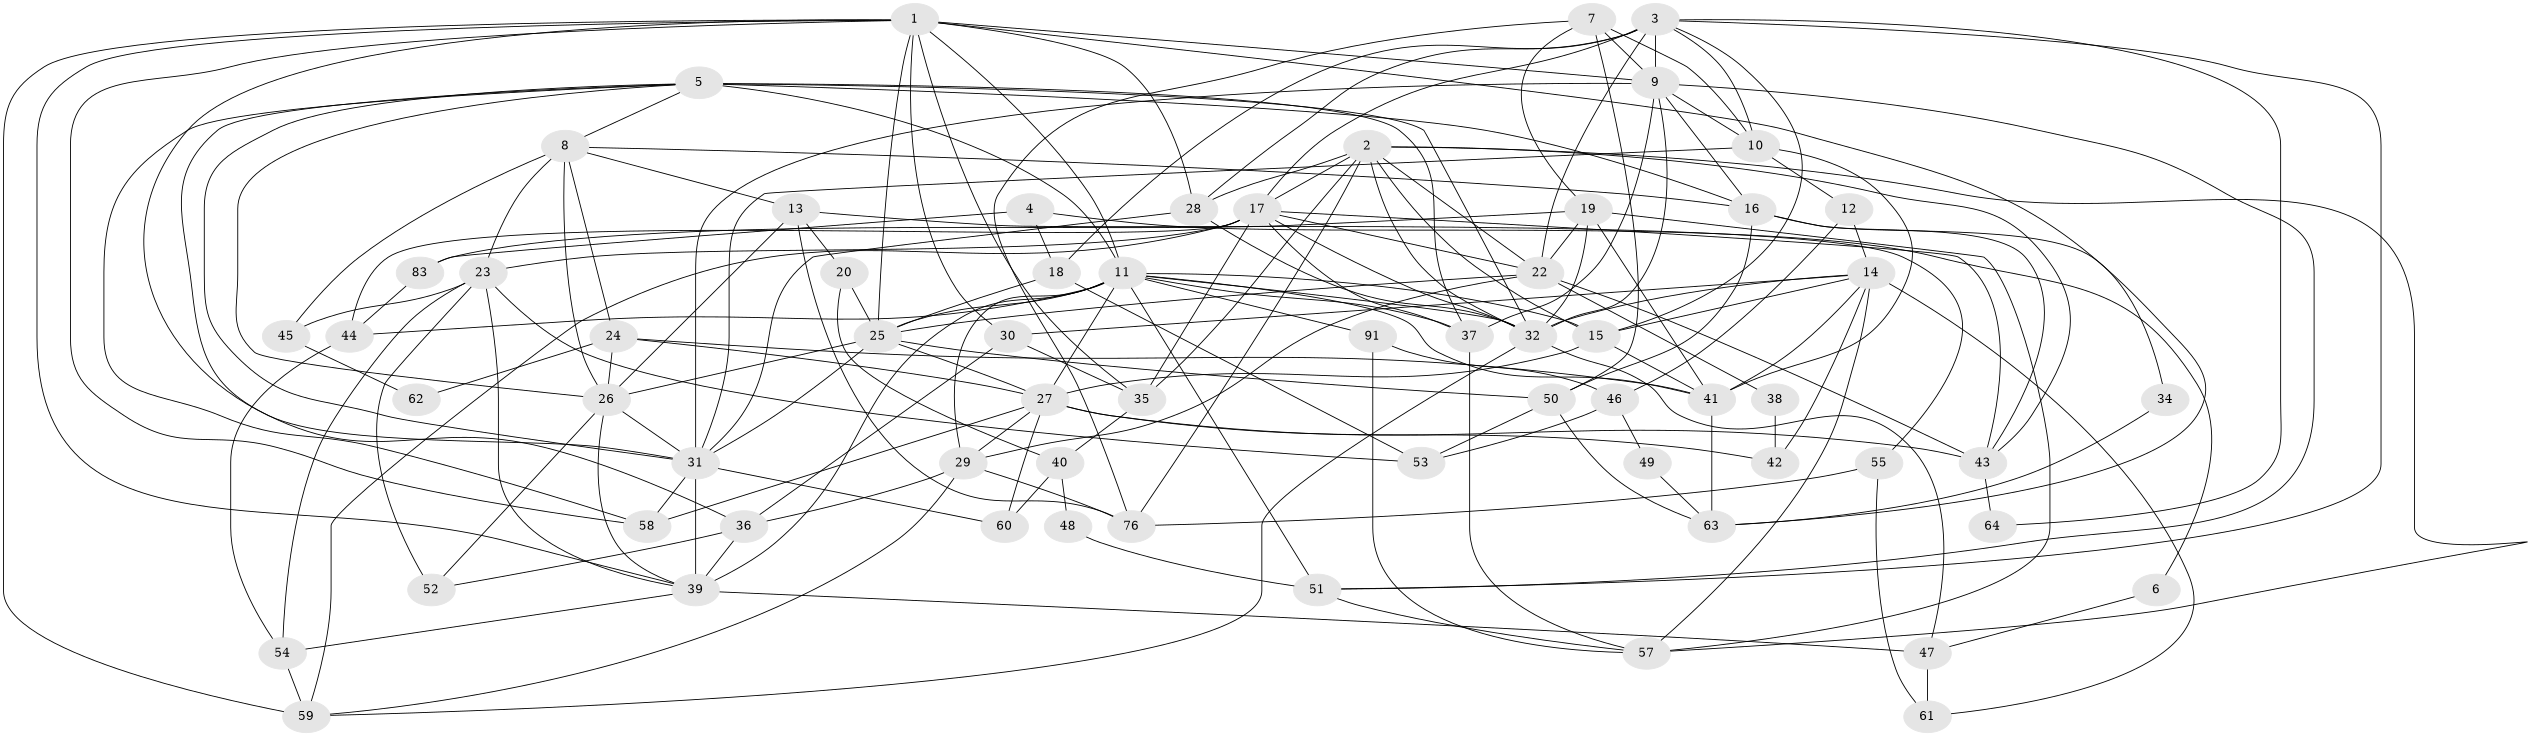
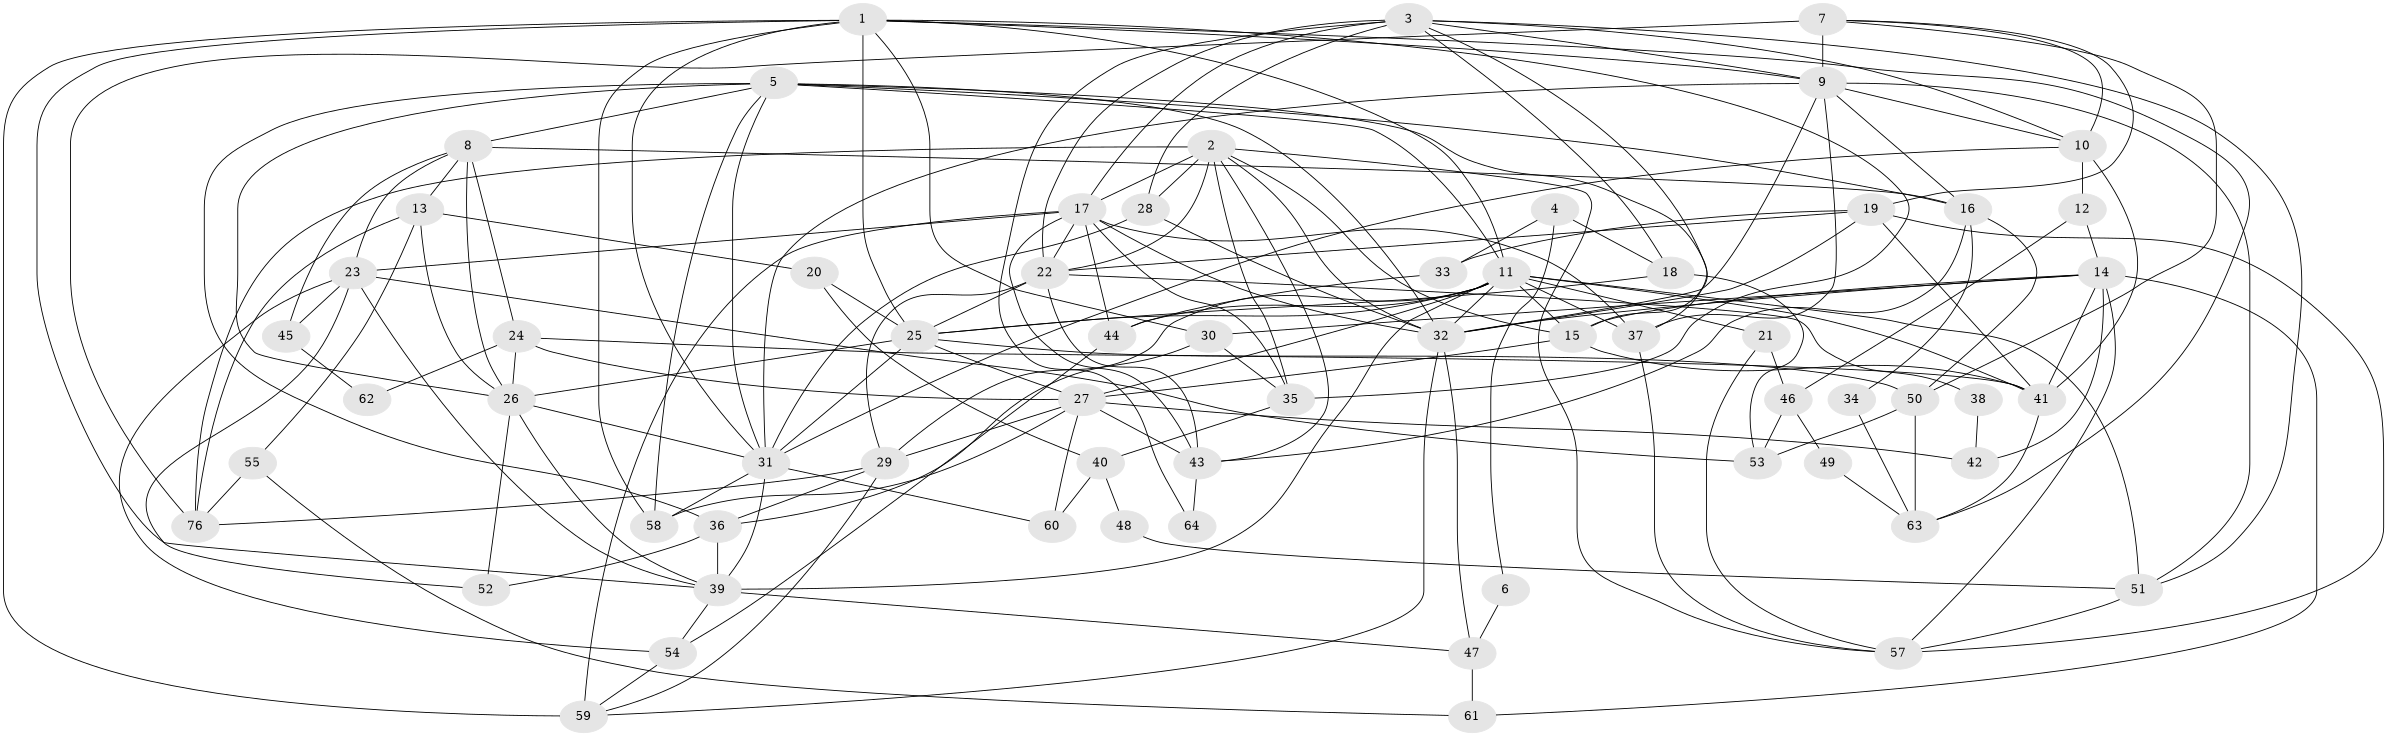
  graph {
    node [color=gray90 style=filled]
    edge [weight=1.0]
    1
    9
    11
    25
    28
    30
    31
    35
    39
    58
    59
    63
    32
    10
    51
    16
    37
    15
    41
-   21 [label=91]
+   21
    27
    29
    44
    26
    50
    36
    60
    40
    47
    54
    2
    17
    22
    43
    n35 [label=76]
    57
    23
    38
    64
    3
    18
    12
    53
    4
    6
-   33 [label=83]
+   33
    5
    8
    13
    24
    45
    34
    52
    61
    7
    19
    20
    55
    62
    14
    46
    42
    49
    48
    1 -- 9
    1 -- 11
    1 -- 25 [weight=2.0]
-   1 -- 28 [weight=3.0]
    1 -- 30
    1 -- 31
    1 -- 35
    1 -- 39
    1 -- 58
    1 -- 59 [weight=2.0]
    1 -- 63
    9 -- 31 [weight=2.0]
    9 -- 32
    9 -- 10
    9 -- 51
    9 -- 16
    9 -- 37
    11 -- 25 [weight=2.0]
    11 -- 39
    11 -- 32
    11 -- 51 [weight=2.0]
    11 -- 37
    11 -- 15
    11 -- 41
    11 -- 21
    11 -- 27
    11 -- 29
    11 -- 44
    25 -- 31 [weight=2.0]
    25 -- 27 [weight=3.0]
    25 -- 26
    25 -- 50
    28 -- 31
    28 -- 32
    30 -- 35
    30 -- 36
    31 -- 39
    31 -- 58
    31 -- 60
    35 -- 40
    39 -- 47
    39 -- 54
    32 -- 59
    32 -- 47
    10 -- 31
    10 -- 41
    10 -- 12
    51 -- 57
    16 -- 50
    16 -- 43
    16 -- 34
    37 -- 57
    15 -- 41
    15 -- 27
    41 -- 63
    21 -- 57
    21 -- 46
    27 -- 58
    27 -- 29
    27 -- 60
    27 -- 43
    27 -- 42
    29 -- 59
    29 -- 36
    29 -- n35
    44 -- 54
    26 -- 31
    26 -- 39
    26 -- 52
    50 -- 63
    50 -- 53
    36 -- 39 [weight=2.0]
    36 -- 52
    40 -- 60
    40 -- 48
    47 -- 61
    54 -- 59
    2 -- 28
    2 -- 35
    2 -- 32
    2 -- 15
    2 -- 17 [weight=2.0]
    2 -- 22
    2 -- 43
    2 -- n35
    2 -- 57
    17 -- 35
    17 -- 59
    17 -- 32
    17 -- 37
    17 -- 44
    17 -- 22
    17 -- 43
    17 -- 23
    22 -- 25
    22 -- 29
    22 -- 43 [weight=2.0]
    22 -- 38
    43 -- 64
    23 -- 39
    23 -- 54
    23 -- 53
    23 -- 45
    23 -- 52
    38 -- 42
    3 -- 9
    3 -- 28 [weight=2.0]
    3 -- 10
    3 -- 51
    3 -- 15
    3 -- 17
    3 -- 22
    3 -- 64
    3 -- 18
    18 -- 25
    18 -- 53
    12 -- 14
    12 -- 46
    4 -- 18
    4 -- 6
    4 -- 33
    6 -- 47
    33 -- 44
    5 -- 11 [weight=2.0]
    5 -- 31
    5 -- 58
    5 -- 32
    5 -- 16
    5 -- 37
    5 -- 26
    5 -- 36
    5 -- 8
    8 -- 16
    8 -- 26
    8 -- 23
    8 -- 13
    8 -- 24
    8 -- 45
    13 -- 26
    13 -- n35
    13 -- 20
    13 -- 55
    24 -- 41
    24 -- 27
    24 -- 26
    24 -- 62
    45 -- 62
    34 -- 63
    7 -- 9 [weight=3.0]
    7 -- 10
    7 -- 50
    7 -- n35
    7 -- 19
    19 -- 32
    19 -- 41
    19 -- 22
    19 -- 57
    19 -- 33
    20 -- 25
    20 -- 40
    55 -- n35
    55 -- 61
    14 -- 30
    14 -- 32
    14 -- 15
    14 -- 41
    14 -- 57
    14 -- 61
    14 -- 42
    46 -- 53
    46 -- 49
    49 -- 63
    48 -- 51
  }
